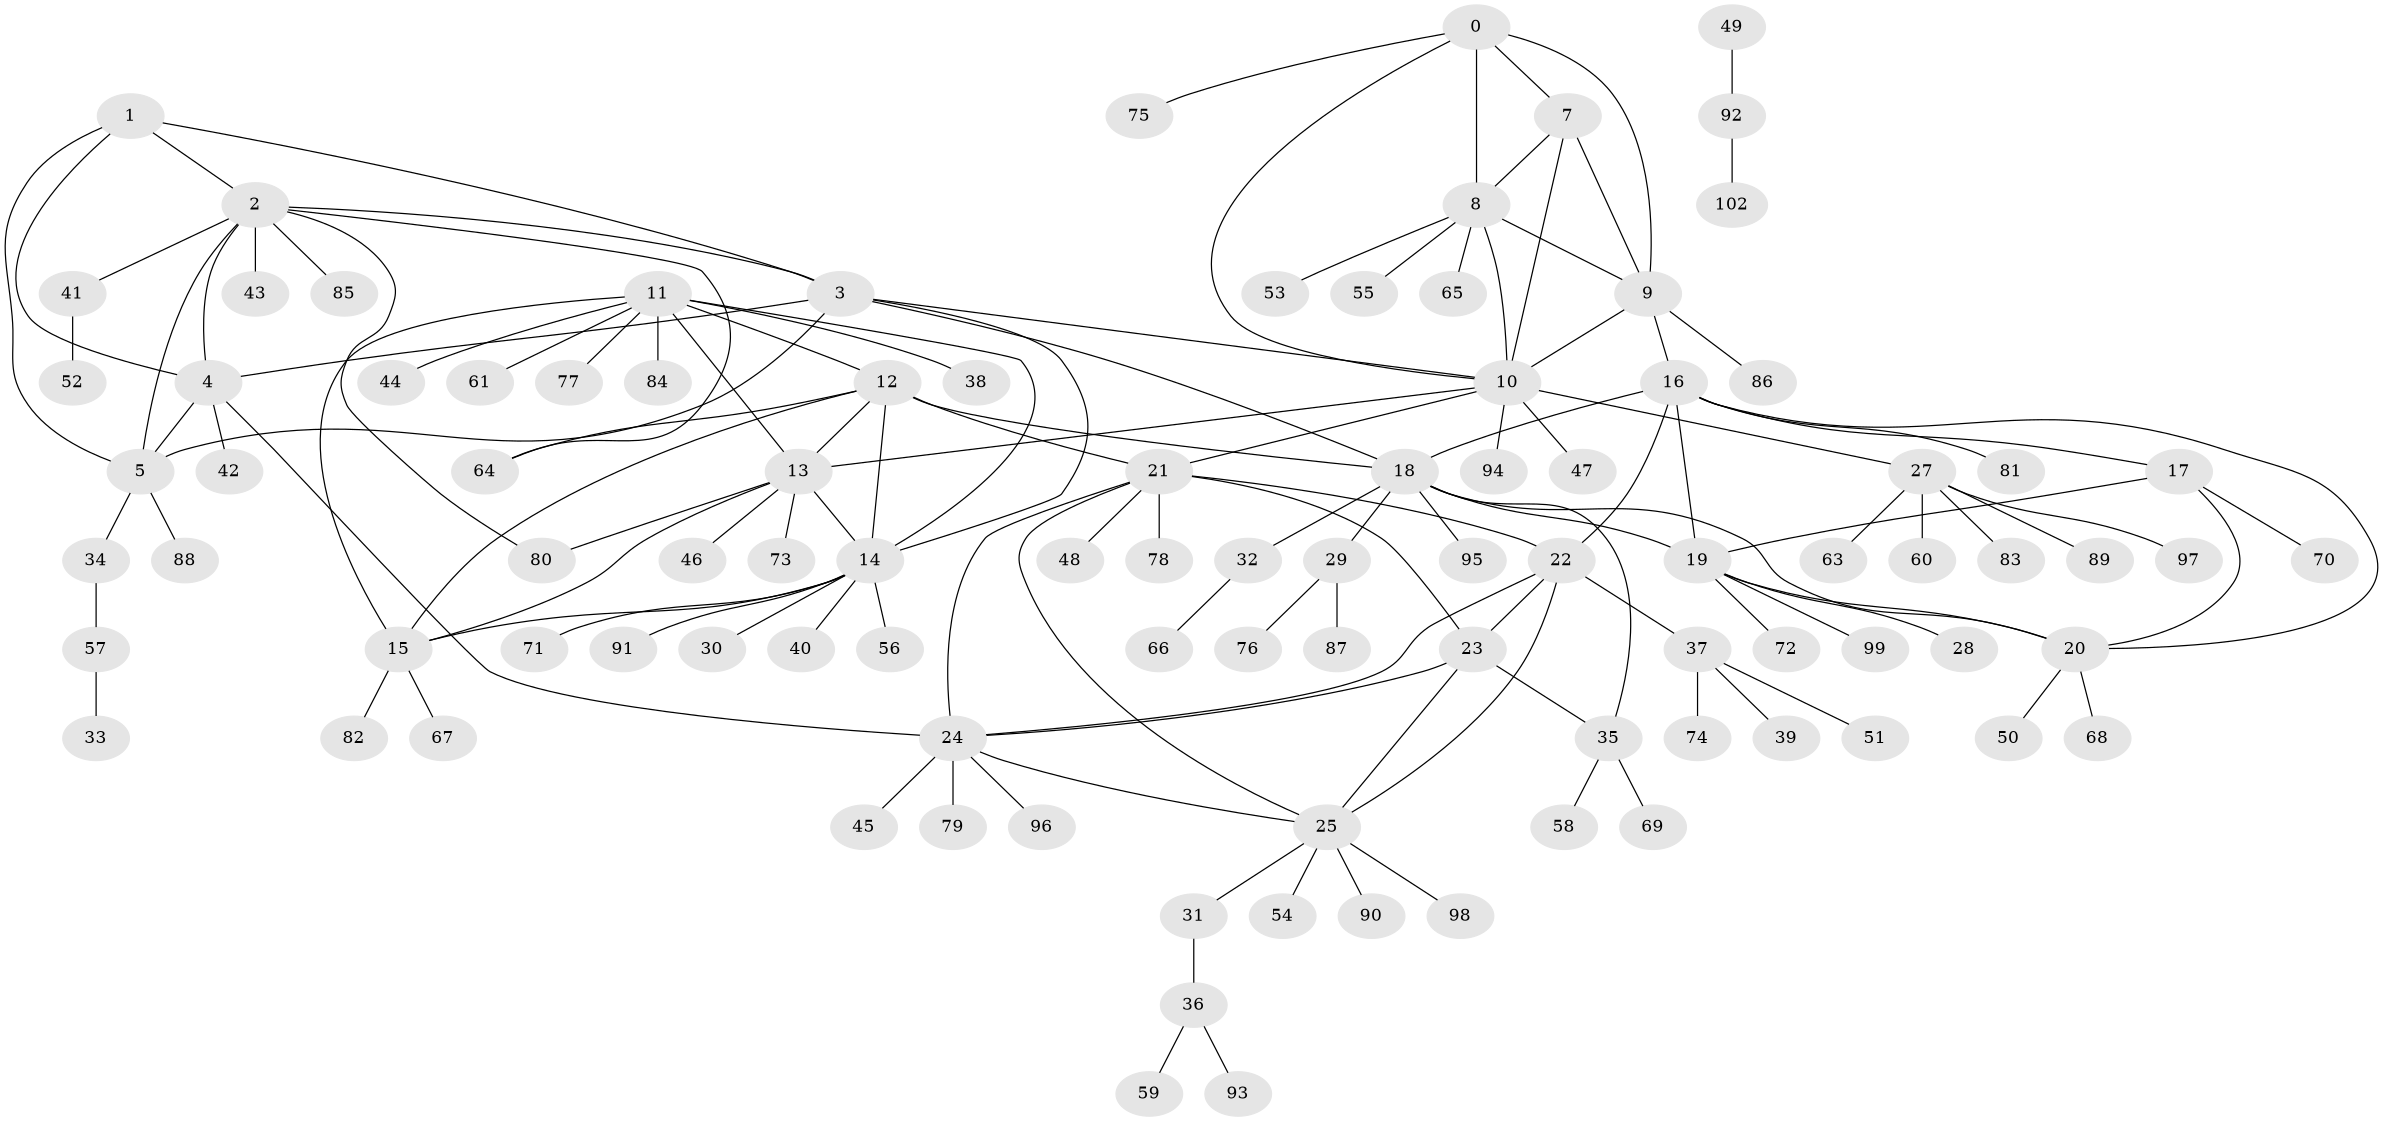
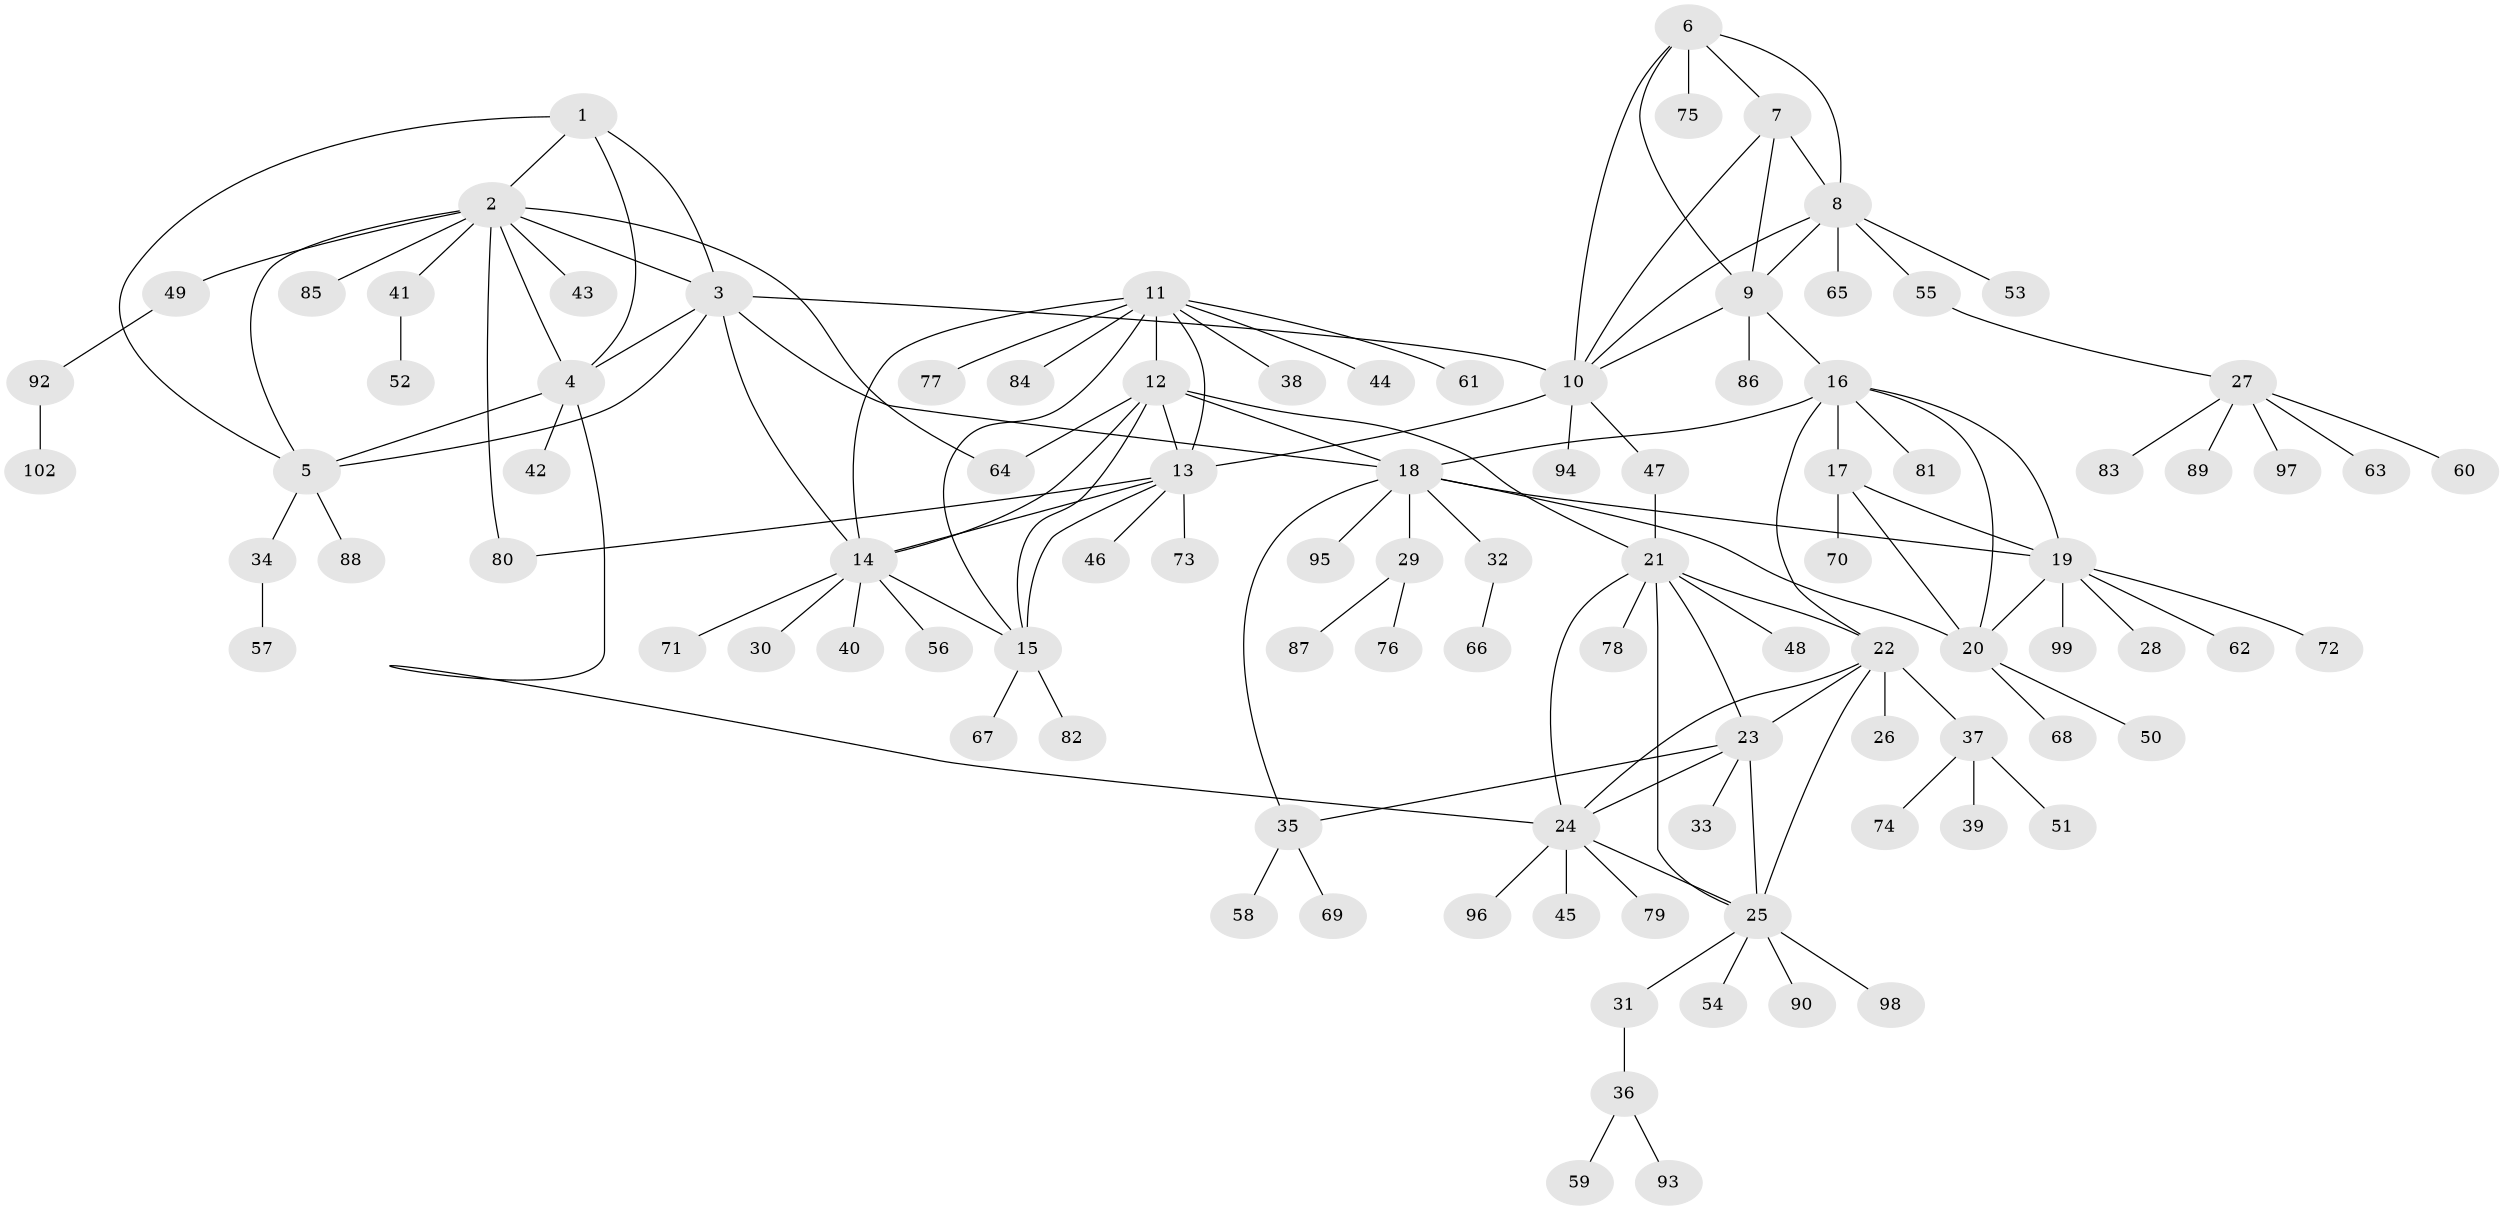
  graph {
    node [color=gray90 style=filled]
    1
    2
    3
    4
    5
    41
    43
    49
    64
    80
    85
    10
    14
    18
    24
    42
    34
    88
    52
    92
    13
    21
    27
    47
    94
    15
    30
    40
    56
    71
-   91
    19
    20
    29
    32
    35
    95
    25
    45
    79
    96
    57
-   6 [label=0]
+   6
    7
    8
    9
    75
    53
    55
    65
    16
    86
    17
    22
    81
    46
    73
    23
    48
    78
    63
    60
    83
    89
    97
    11
    12
    38
    44
    61
    77
    84
    67
    82
    70
    28
+   62
    72
    99
    50
    68
+   26
    37
    76
    87
    66
    58
    69
    33
    31
    54
    90
    98
    39
    51
    74
    36
    59
    93
    n100 [label=102]
    1 -- 2
    1 -- 3
    1 -- 4
    1 -- 5
    2 -- 3
    2 -- 4
    2 -- 5
    2 -- 41
    2 -- 43
+   2 -- 49
    2 -- 64
    2 -- 80
    2 -- 85
    3 -- 4
    3 -- 5
    3 -- 10
    3 -- 14
    3 -- 18
    4 -- 5
    4 -- 24
    4 -- 42
    5 -- 34
    5 -- 88
    41 -- 52
    49 -- 92
    10 -- 13
-   10 -- 21
-   10 -- 27
+   47 -- 21
+   55 -- 27
    10 -- 47
    10 -- 94
    14 -- 15
    14 -- 30
    14 -- 40
    14 -- 56
    14 -- 71
-   14 -- 91
    18 -- 19
    18 -- 20
    18 -- 29
    18 -- 32
    18 -- 35
    18 -- 95
    24 -- 25
    24 -- 45
    24 -- 79
    24 -- 96
    34 -- 57
    92 -- n100
    13 -- 80
    13 -- 14
    13 -- 15
    13 -- 46
    13 -- 73
    21 -- 24
    21 -- 25
    21 -- 22
    21 -- 23
    21 -- 48
    21 -- 78
    27 -- 63
    27 -- 60
    27 -- 83
    27 -- 89
    27 -- 97
    15 -- 67
    15 -- 82
    19 -- 20
    19 -- 28
+   19 -- 62
    19 -- 72
    19 -- 99
    20 -- 50
    20 -- 68
    29 -- 76
    29 -- 87
    32 -- 66
    35 -- 58
    35 -- 69
    25 -- 31
    25 -- 54
    25 -- 90
    25 -- 98
    6 -- 10
    6 -- 7
    6 -- 8
    6 -- 9
    6 -- 75
    7 -- 10
    7 -- 8
    7 -- 9
    8 -- 10
    8 -- 9
    8 -- 53
    8 -- 55
    8 -- 65
    9 -- 10
    9 -- 16
    9 -- 86
    16 -- 18
    16 -- 19
    16 -- 20
    16 -- 17
    16 -- 22
    16 -- 81
    17 -- 19
    17 -- 20
    17 -- 70
    22 -- 24
    22 -- 25
    22 -- 23
+   22 -- 26
    22 -- 37
    23 -- 24
    23 -- 35
    23 -- 25
-   57 -- 33
+   23 -- 33
    11 -- 14
    11 -- 13
    11 -- 15
    11 -- 12
    11 -- 38
    11 -- 44
    11 -- 61
    11 -- 77
    11 -- 84
    12 -- 64
    12 -- 14
    12 -- 18
    12 -- 13
    12 -- 21
    12 -- 15
    37 -- 39
    37 -- 51
    37 -- 74
    31 -- 36
    36 -- 59
    36 -- 93
  }
